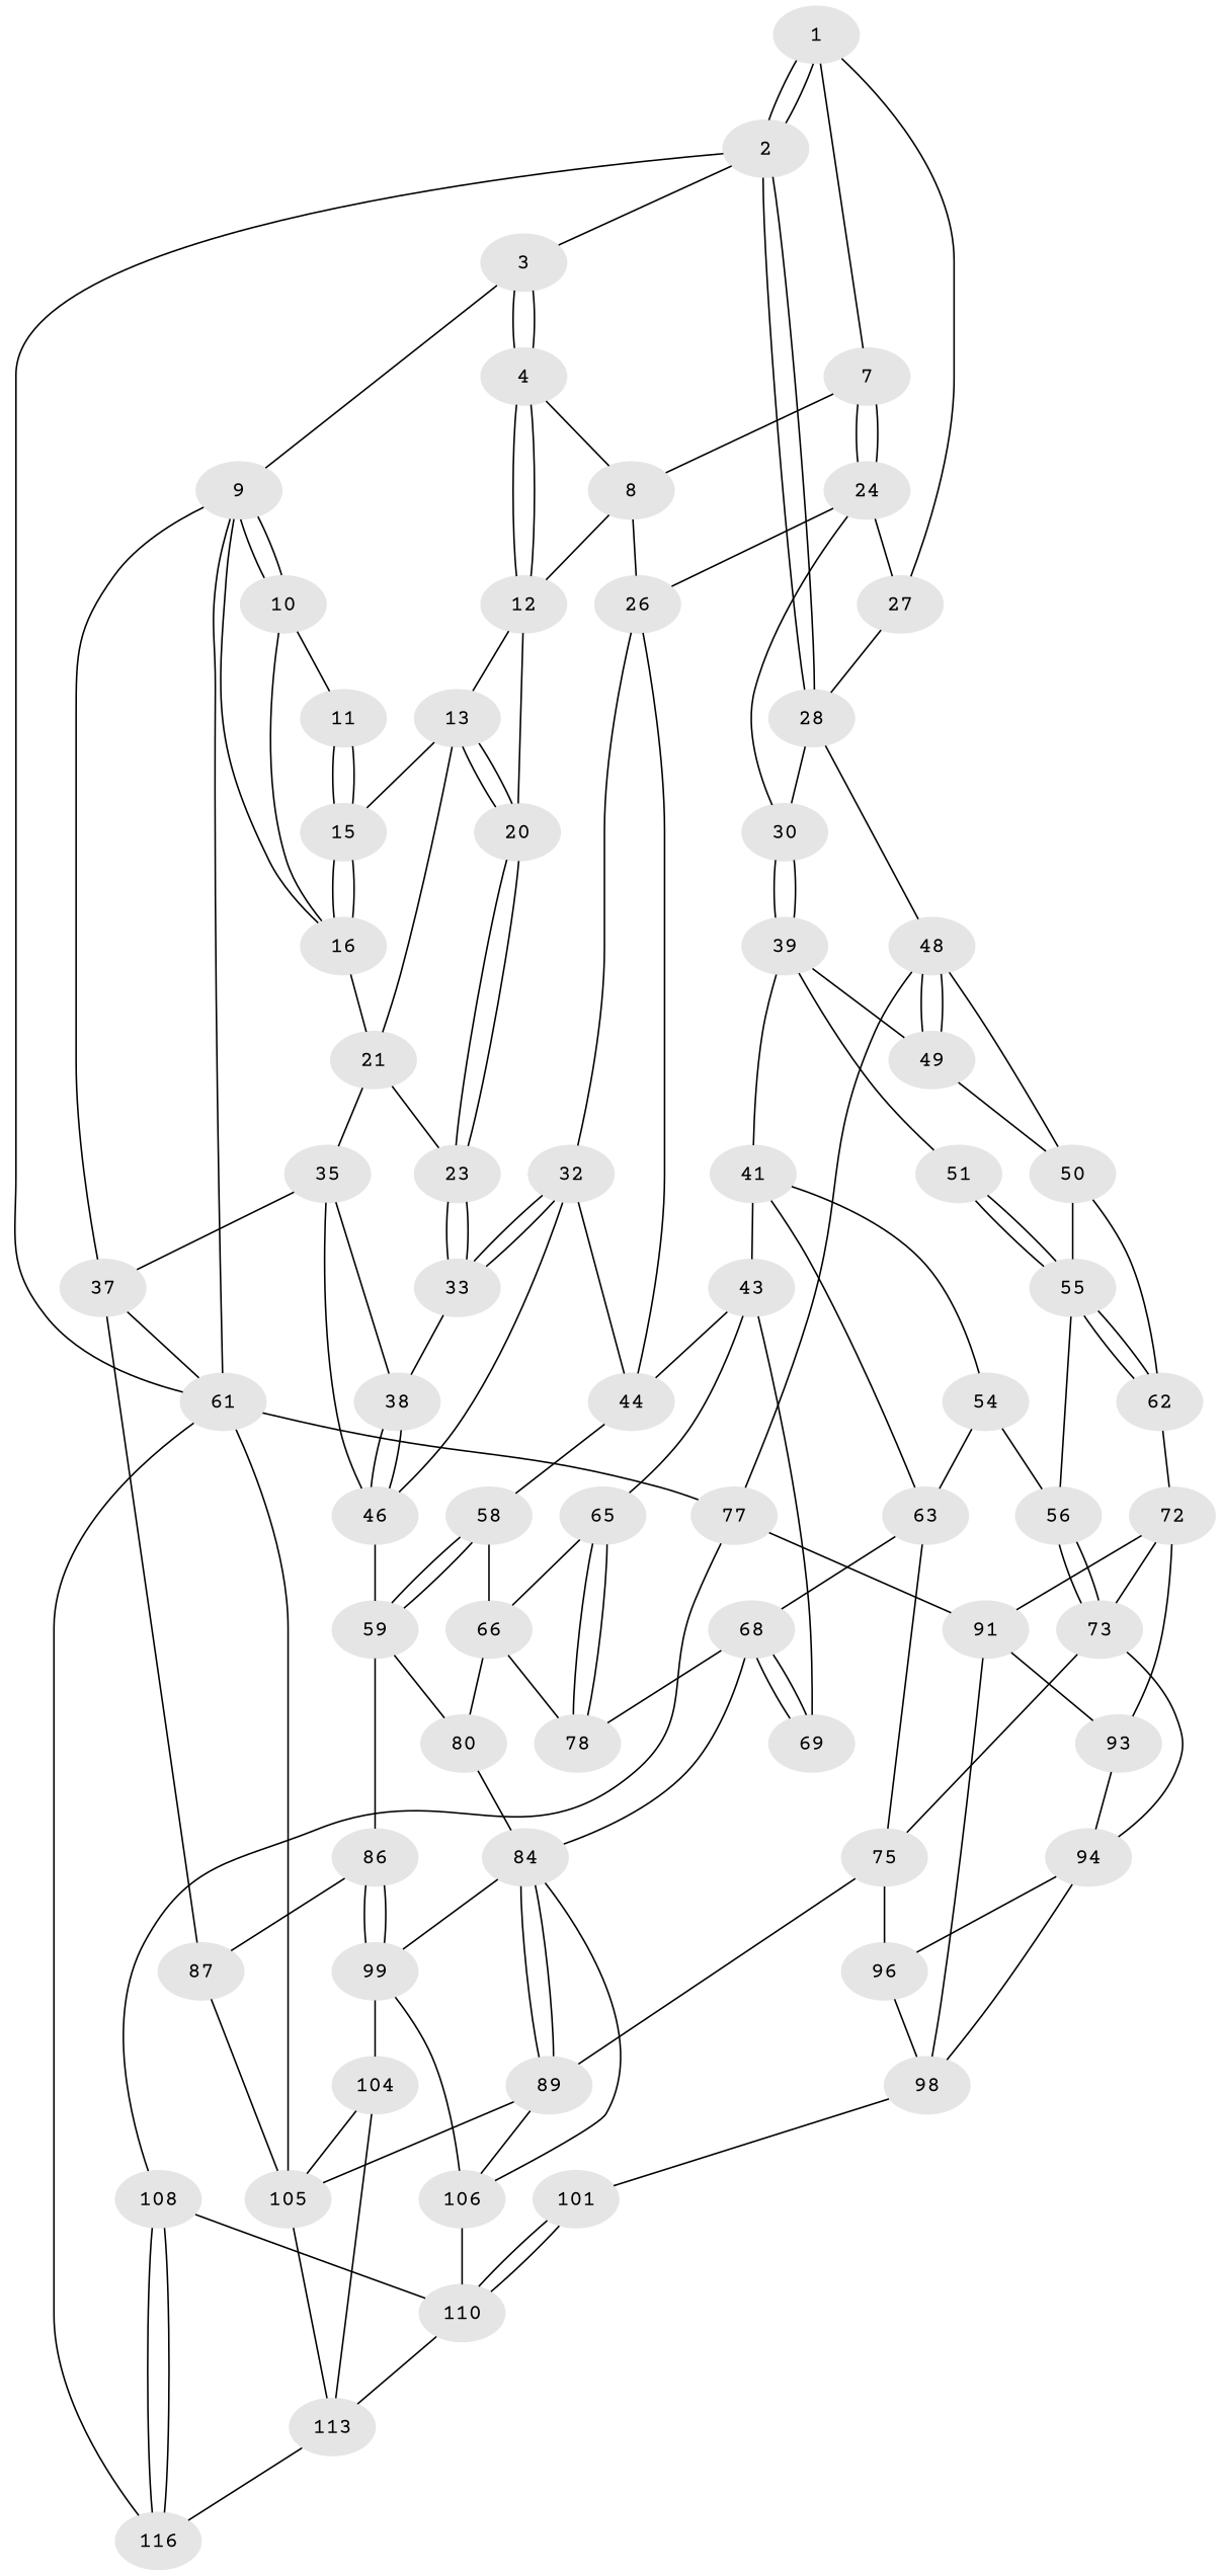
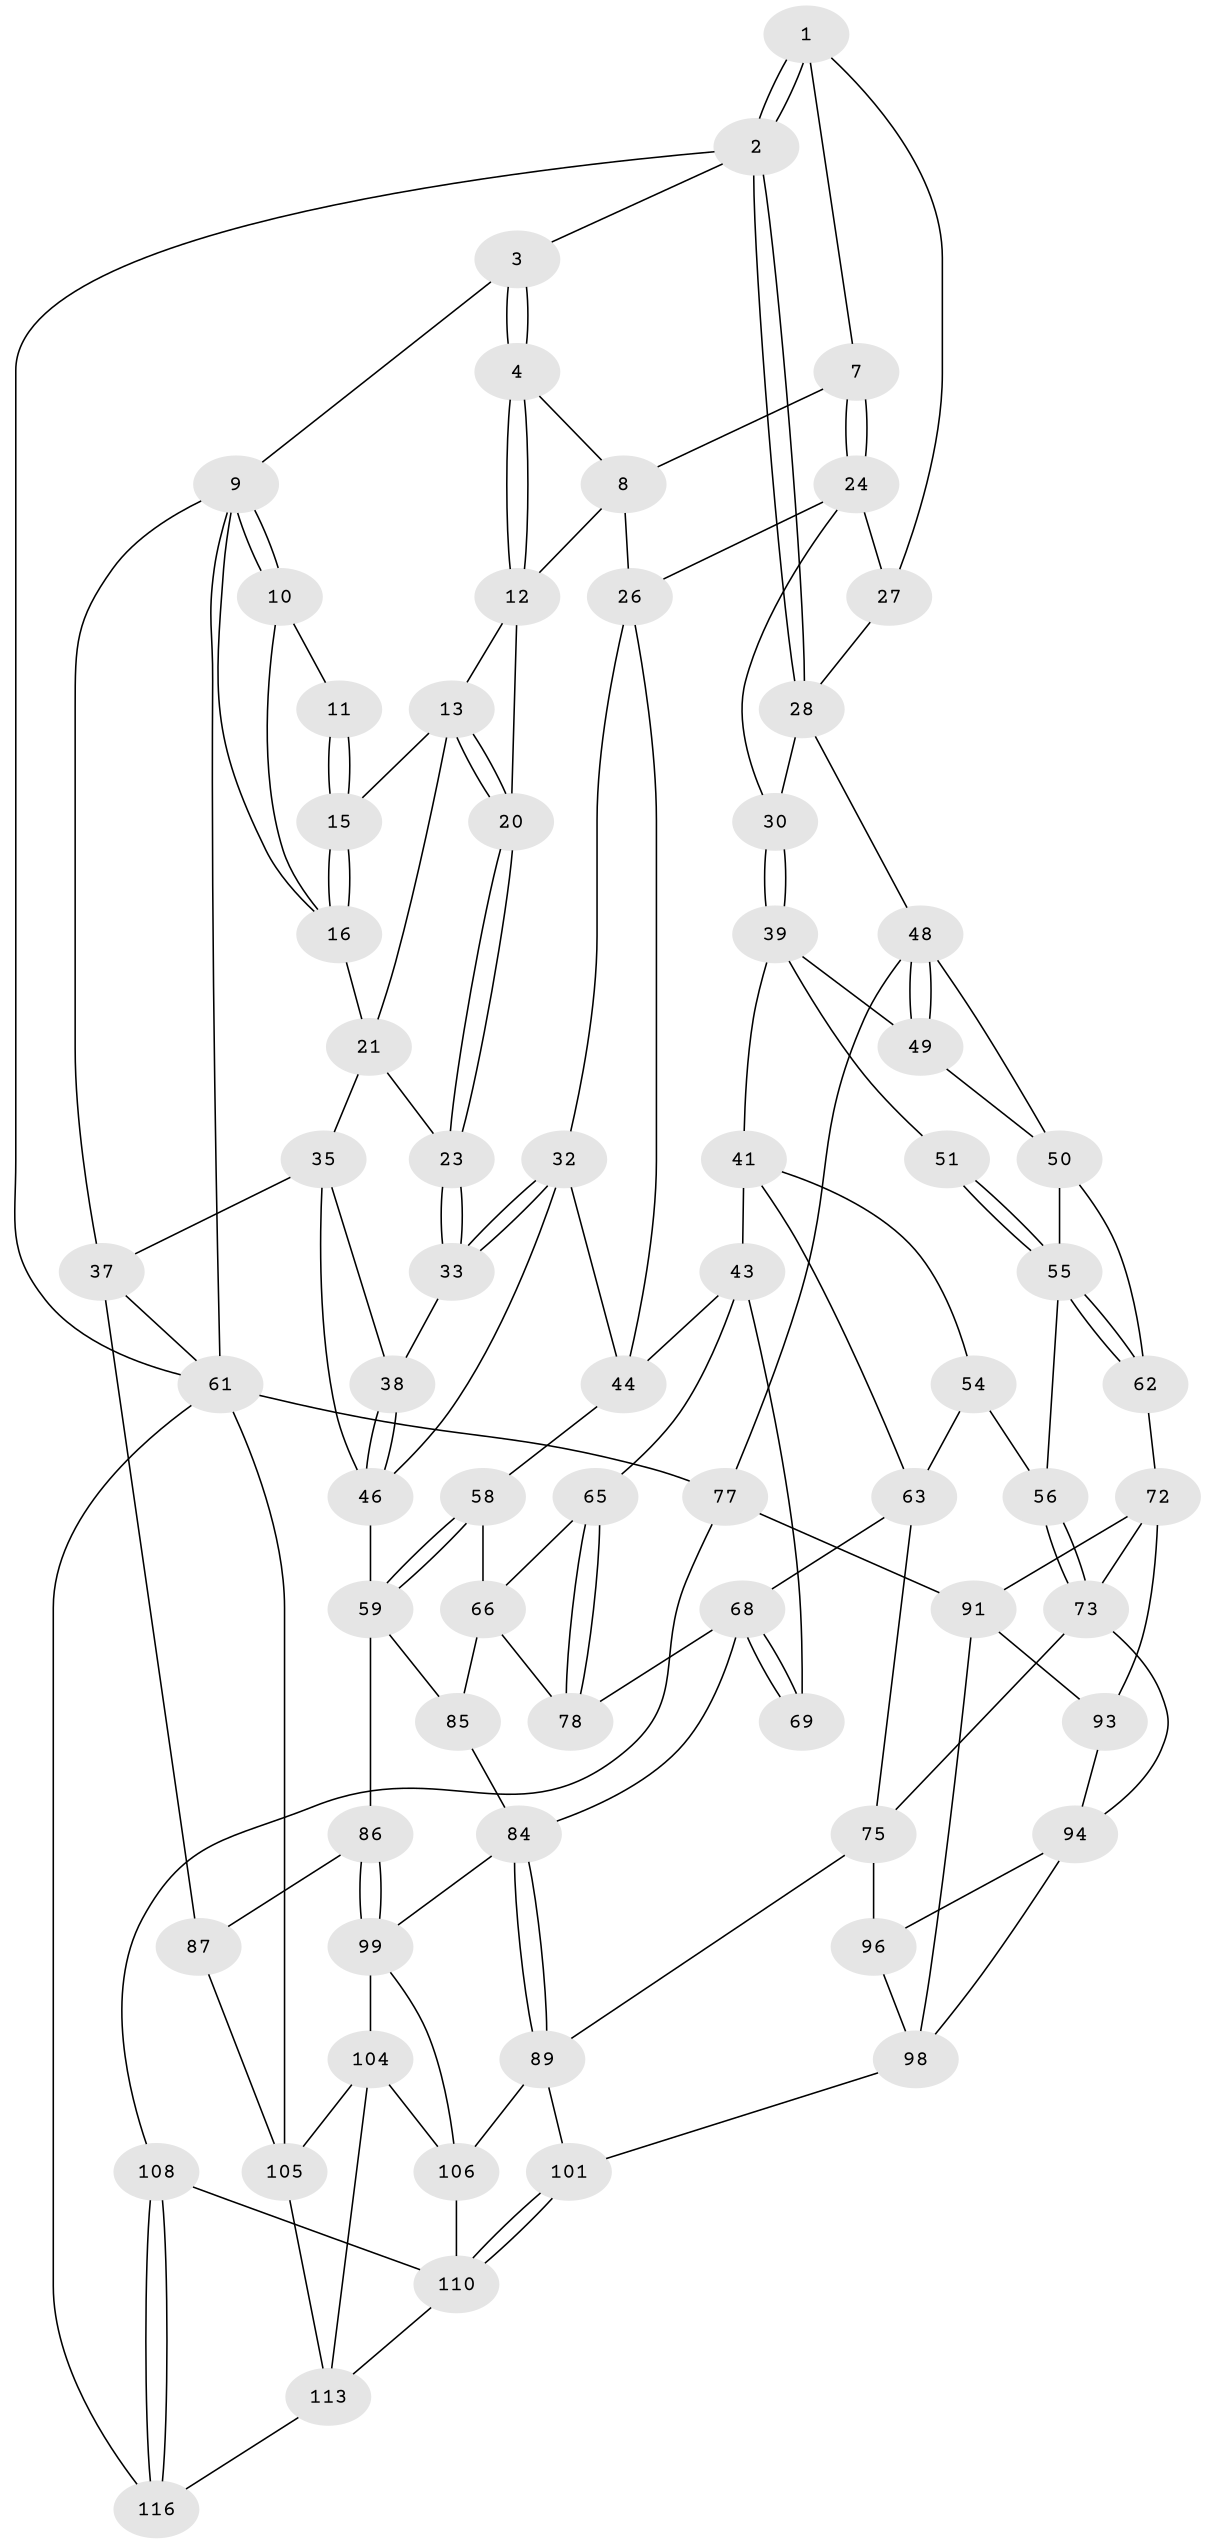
  graph {
    fontname="Courier Prime"
    node [color=gray90 fontname="Courier Prime" style=filled]
    edge [fontname="Courier Prime"]
    1 [super="+6"]
    2
    7
    27
    3
    28 [super="+29"]
    n7 [label=61 super="+76"]
    8 [super="+18"]
    24 [super="+25"]
    4 [super="+5"]
    9 [super="+34"]
    30
    48 [super="+60"]
    77 [super="+90"]
    105 [super="+112"]
    116 [super="+117"]
    12 [super="+19"]
    10
    16 [super="+17"]
    37 [super="+70"]
    26 [super="+31"]
    13 [super="+14"]
    20
    32 [super="+45"]
    44 [super="+53"]
    11
    21 [super="+22"]
    87
    15
    23
    35 [super="+36"]
    33
    46 [super="+47"]
    38
    39 [super="+40"]
    58
    49
    50 [super="+61"]
    41 [super="+42"]
    51 [super="+52"]
    59 [super="+81"]
    43 [super="+64"]
    54 [super="+57"]
    63 [super="+67"]
    55
    65
    69
    56
    68 [super="+83"]
    75 [super="+88"]
    66 [super="+79"]
    78 [super="+82"]
-   80 [super="+85"]
+   80 [super="+85" label=85]
    86
    62
    91 [super="+97"]
    108 [super="+109"]
    72 [super="+92"]
    73 [super="+74"]
    94 [super="+95"]
    84
    99 [super="+103"]
    93
    89 [super="+102"]
    96
    113 [super="+115"]
    98 [super="+100"]
    101
    106 [super="+107"]
    110 [super="+114"]
    104 [super="+111"]
    1 -- 2
    1 -- 2
    1 -- 7
    1 -- 27
    2 -- 3
    2 -- 28
    2 -- 28
    2 -- n7
    7 -- 8
    7 -- 24
    7 -- 24
    27 -- 28
    3 -- 4
    3 -- 4
    3 -- 9
    28 -- 30
    28 -- 48
    n7 -- 77
    n7 -- 105
    n7 -- 116
    8 -- 12
    8 -- 26
    24 -- 27
    24 -- 30
    24 -- 26
    4 -- 8
    4 -- 12
    4 -- 12
    9 -- n7
    9 -- 10
    9 -- 10
    9 -- 16
    9 -- 37
    30 -- 39
    30 -- 39
    48 -- 77
    48 -- 49
    48 -- 49
    48 -- 50
    77 -- 91
    77 -- 108
    105 -- 113
    12 -- 13
    12 -- 20
    10 -- 16
    10 -- 11
    16 -- 21
    37 -- n7
    37 -- 87
    26 -- 32
    26 -- 44
    13 -- 20
    13 -- 20
    13 -- 21
    13 -- 15
    20 -- 23
    20 -- 23
    32 -- 44
    32 -- 33
    32 -- 33
    32 -- 46
    44 -- 58
    11 -- 15
    11 -- 15
    21 -- 23
    21 -- 35
    87 -- 105
    15 -- 16
    15 -- 16
    23 -- 33
    23 -- 33
    35 -- 37
    35 -- 46
    35 -- 38
    33 -- 38
    46 -- 59
    38 -- 46
    38 -- 46
    39 -- 49
    39 -- 41
    39 -- 51
    58 -- 59
    58 -- 59
    58 -- 66
    49 -- 50
    50 -- 55
    50 -- 62
    41 -- 43
    41 -- 54
    41 -- 63
    51 -- 55
    51 -- 55
    59 -- 80
    59 -- 86
    43 -- 44
    43 -- 65
    43 -- 69
    54 -- 63
    54 -- 56
    63 -- 68
    63 -- 75
    55 -- 56
    55 -- 62
    55 -- 62
    65 -- 66
    65 -- 78
    65 -- 78
    56 -- 73
    56 -- 73
    68 -- 69
    68 -- 69
    68 -- 78
    68 -- 84
    75 -- 89
    75 -- 96
    66 -- 78
    66 -- 80
    80 -- 84
    86 -- 87
    86 -- 99
    86 -- 99
    62 -- 72
    91 -- 93
    91 -- 98
    108 -- 116 [weight=2]
    108 -- 116
    108 -- 110
    72 -- 91
    72 -- 73
    72 -- 93
    73 -- 75
    73 -- 94
    94 -- 96
    94 -- 98
    84 -- 99
    84 -- 89
    84 -- 89
    99 -- 106
    99 -- 104
    93 -- 94
-   89 -- 105
+   89 -- 101
    89 -- 106
    96 -- 98
    113 -- 116
    98 -- 101
    101 -- 110
    101 -- 110
    106 -- 110
    110 -- 113
    104 -- 105
    104 -- 113
-   84 -- 106
+   104 -- 106
  }
